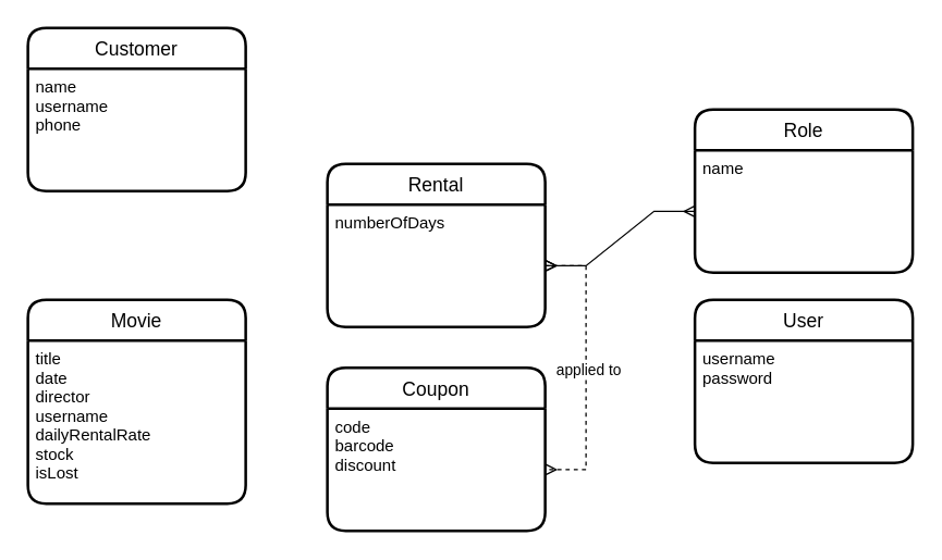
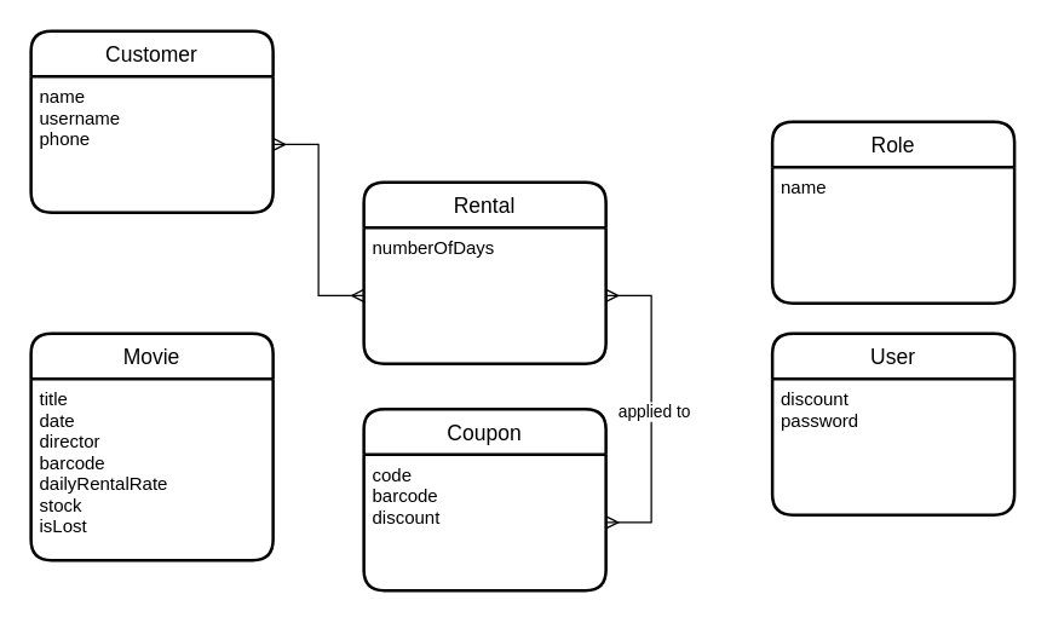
  <mxCell id="0" />
  <mxCell id="1" parent="0" />
  <mxCell id="2" value="Movie" style="swimlane;childLayout=stackLayout;horizontal=1;startSize=30;horizontalStack=0;rounded=1;fontSize=14;fontStyle=0;strokeWidth=2;resizeParent=0;resizeLast=1;shadow=0;dashed=0;align=center;" vertex="1" parent="1"><mxGeometry x="20" y="220" width="160" height="150" as="geometry" /></mxCell>
- <mxCell id="3" value="title&#10;date&#10;director&#10;username&#10;dailyRentalRate&#10;stock&#10;isLost" style="align=left;strokeColor=none;fillColor=none;spacingLeft=4;fontSize=12;verticalAlign=top;resizable=0;rotatable=0;part=1;" vertex="1" parent="2"><mxGeometry y="30" width="160" height="120" as="geometry" /></mxCell>
+ <mxCell id="3" value="title&#10;date&#10;director&#10;barcode&#10;dailyRentalRate&#10;stock&#10;isLost" style="align=left;strokeColor=none;fillColor=none;spacingLeft=4;fontSize=12;verticalAlign=top;resizable=0;rotatable=0;part=1;" vertex="1" parent="2"><mxGeometry y="30" width="160" height="120" as="geometry" /></mxCell>
  <mxCell id="4" value="Customer" style="swimlane;childLayout=stackLayout;horizontal=1;startSize=30;horizontalStack=0;rounded=1;fontSize=14;fontStyle=0;strokeWidth=2;resizeParent=0;resizeLast=1;shadow=0;dashed=0;align=center;" vertex="1" parent="1"><mxGeometry x="20" y="20" width="160" height="120" as="geometry" /></mxCell>
  <mxCell id="5" value="name&#10;username&#10;phone" style="align=left;strokeColor=none;fillColor=none;spacingLeft=4;fontSize=12;verticalAlign=top;resizable=0;rotatable=0;part=1;" vertex="1" parent="4"><mxGeometry y="30" width="160" height="90" as="geometry" /></mxCell>
  <mxCell id="6" value="Rental" style="swimlane;childLayout=stackLayout;horizontal=1;startSize=30;horizontalStack=0;rounded=1;fontSize=14;fontStyle=0;strokeWidth=2;resizeParent=0;resizeLast=1;shadow=0;dashed=0;align=center;" vertex="1" parent="1"><mxGeometry x="240" y="120" width="160" height="120" as="geometry" /></mxCell>
  <mxCell id="7" value="numberOfDays" style="align=left;strokeColor=none;fillColor=none;spacingLeft=4;fontSize=12;verticalAlign=top;resizable=0;rotatable=0;part=1;" vertex="1" parent="6"><mxGeometry y="30" width="160" height="90" as="geometry" /></mxCell>
- <mxCell id="8" value="" style="edgeStyle=entityRelationEdgeStyle;fontSize=12;html=1;endArrow=ERmany;startArrow=ERmany;rounded=0;" edge="1" parent="1" source="7" target="16"><mxGeometry width="100" height="100" relative="1" as="geometry"><mxPoint x="220" y="110" as="sourcePoint" /><mxPoint x="320" y="10" as="targetPoint" /></mxGeometry></mxCell>
+ <mxCell id="8" value="" style="edgeStyle=entityRelationEdgeStyle;fontSize=12;html=1;endArrow=ERmany;startArrow=ERmany;rounded=0;" edge="1" parent="1" source="7" target="5"><mxGeometry width="100" height="100" relative="1" as="geometry"><mxPoint x="220" y="110" as="sourcePoint" /><mxPoint x="320" y="10" as="targetPoint" /></mxGeometry></mxCell>
  <mxCell id="9" value="Coupon" style="swimlane;childLayout=stackLayout;horizontal=1;startSize=30;horizontalStack=0;rounded=1;fontSize=14;fontStyle=0;strokeWidth=2;resizeParent=0;resizeLast=1;shadow=0;dashed=0;align=center;" vertex="1" parent="1"><mxGeometry x="240" y="270" width="160" height="120" as="geometry" /></mxCell>
  <mxCell id="10" value="code&#10;barcode&#10;discount" style="align=left;strokeColor=none;fillColor=none;spacingLeft=4;fontSize=12;verticalAlign=top;resizable=0;rotatable=0;part=1;" vertex="1" parent="9"><mxGeometry y="30" width="160" height="90" as="geometry" /></mxCell>
- <mxCell id="11" value="" style="edgeStyle=entityRelationEdgeStyle;fontSize=12;html=1;endArrow=ERmany;startArrow=ERmany;rounded=0;dashed=1;" edge="1" parent="1" source="7" target="10"><mxGeometry width="100" height="100" relative="1" as="geometry"><mxPoint x="210" y="80" as="sourcePoint" /><mxPoint x="310" y="-20" as="targetPoint" /></mxGeometry></mxCell>
+ <mxCell id="11" value="" style="edgeStyle=entityRelationEdgeStyle;fontSize=12;html=1;endArrow=ERmany;startArrow=ERmany;rounded=0;" edge="1" parent="1" source="7" target="10"><mxGeometry width="100" height="100" relative="1" as="geometry"><mxPoint x="210" y="80" as="sourcePoint" /><mxPoint x="310" y="-20" as="targetPoint" /></mxGeometry></mxCell>
  <mxCell id="12" value="applied to" style="edgeLabel;html=1;align=center;verticalAlign=middle;resizable=0;points=[];" vertex="1" connectable="0" parent="11"><mxGeometry x="0.011" y="1" relative="1" as="geometry"><mxPoint as="offset" /></mxGeometry></mxCell>
  <mxCell id="13" value="User" style="swimlane;childLayout=stackLayout;horizontal=1;startSize=30;horizontalStack=0;rounded=1;fontSize=14;fontStyle=0;strokeWidth=2;resizeParent=0;resizeLast=1;shadow=0;dashed=0;align=center;" vertex="1" parent="1"><mxGeometry x="510" y="220" width="160" height="120" as="geometry" /></mxCell>
- <mxCell id="14" value="username&#10;password" style="align=left;strokeColor=none;fillColor=none;spacingLeft=4;fontSize=12;verticalAlign=top;resizable=0;rotatable=0;part=1;" vertex="1" parent="13"><mxGeometry y="30" width="160" height="90" as="geometry" /></mxCell>
+ <mxCell id="14" value="discount&#10;password" style="align=left;strokeColor=none;fillColor=none;spacingLeft=4;fontSize=12;verticalAlign=top;resizable=0;rotatable=0;part=1;" vertex="1" parent="13"><mxGeometry y="30" width="160" height="90" as="geometry" /></mxCell>
  <mxCell id="15" value="Role" style="swimlane;childLayout=stackLayout;horizontal=1;startSize=30;horizontalStack=0;rounded=1;fontSize=14;fontStyle=0;strokeWidth=2;resizeParent=0;resizeLast=1;shadow=0;dashed=0;align=center;" vertex="1" parent="1"><mxGeometry x="510" y="80" width="160" height="120" as="geometry" /></mxCell>
  <mxCell id="16" value="name" style="align=left;strokeColor=none;fillColor=none;spacingLeft=4;fontSize=12;verticalAlign=top;resizable=0;rotatable=0;part=1;" vertex="1" parent="15"><mxGeometry y="30" width="160" height="90" as="geometry" /></mxCell>
